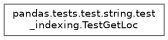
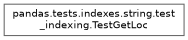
  digraph {
    rankdir=LR
-   n1 [color=grey40 fillcolor=white fontname=Helvetica fontsize=10 height=0.2 label="pandas.tests.test.string.test\l_indexing.TestGetLoc" shape=box style=filled width=0.4]
+   n1 [color=grey40 fillcolor=white fontname=Helvetica fontsize=10 height=0.2 label="pandas.tests.indexes.string.test\l_indexing.TestGetLoc" shape=box style=filled width=0.4]
  }
